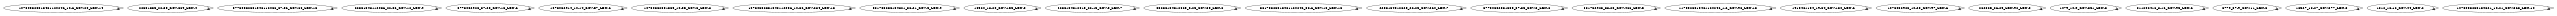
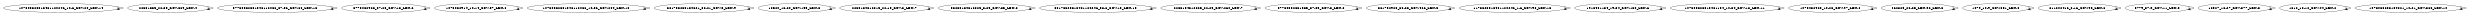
  digraph {
    "107303323313481120246_10-6_COV:20_LEN:14"
    "22331335_22-35_COV:369_LEN:4"
    "37730332331348112036_37-36_COV:68_LEN:13"
-   "22331348112036_22-36_COV:12_LEN:9"
    "3773032923_37-23_COV:13_LEN:6"
    "1073032914_10-14_COV:57_LEN:6"
-   "10730332331335_10-35_COV:3_LEN:8"
    "10730332331348112036_10-36_COV:284_LEN:13"
    "381733233134821_38-21_COV:5_LEN:9"
    "18520_18-20_COV:155_LEN:3"
    "2233134312815_22-15_COV:3_LEN:7"
    "33233134312825_3-25_COV:35_LEN:8"
    "38173323313481120246_38-6_COV:13_LEN:13"
    "2233134312825_22-25_COV:260_LEN:7"
    "37730332331335_37-35_COV:3_LEN:8"
    "381732923_38-23_COV:466_LEN:5"
    "1173323313481120246_1-6_COV:98_LEN:13"
    "1913481134_19-34_COV:130_LEN:6"
+   "107303323313481134_10-34_COV:18_LEN:11"
    "1073032923_10-23_COV:97_LEN:6"
    n21 [label="262825_26-25_LEN:92_LEN:3"]
    "1079_10-9_COV:351_LEN:3"
    "811202416_8-16_COV:95_LEN:6"
    "3779_37-9_COV:11_LEN:3"
    "18527_18-27_COV:377_LEN:3"
    "1812_18-12_COV:44_LEN:2"
    "1073033233134821_10-21_COV:363_LEN:10"
    "107303323313481120246_10-6_COV:20_LEN:14" -> "107303323313481120246_10-6_COV:20_LEN:14"
    "22331335_22-35_COV:369_LEN:4" -> "22331335_22-35_COV:369_LEN:4"
    "37730332331348112036_37-36_COV:68_LEN:13" -> "37730332331348112036_37-36_COV:68_LEN:13"
-   "22331348112036_22-36_COV:12_LEN:9" -> "22331348112036_22-36_COV:12_LEN:9"
    "3773032923_37-23_COV:13_LEN:6" -> "3773032923_37-23_COV:13_LEN:6"
    "1073032914_10-14_COV:57_LEN:6" -> "1073032914_10-14_COV:57_LEN:6"
-   "10730332331335_10-35_COV:3_LEN:8" -> "10730332331335_10-35_COV:3_LEN:8"
    "10730332331348112036_10-36_COV:284_LEN:13" -> "10730332331348112036_10-36_COV:284_LEN:13"
    "381733233134821_38-21_COV:5_LEN:9" -> "381733233134821_38-21_COV:5_LEN:9"
    "18520_18-20_COV:155_LEN:3" -> "18520_18-20_COV:155_LEN:3"
    "2233134312815_22-15_COV:3_LEN:7" -> "2233134312815_22-15_COV:3_LEN:7"
    "33233134312825_3-25_COV:35_LEN:8" -> "33233134312825_3-25_COV:35_LEN:8"
    "38173323313481120246_38-6_COV:13_LEN:13" -> "38173323313481120246_38-6_COV:13_LEN:13"
    "2233134312825_22-25_COV:260_LEN:7" -> "2233134312825_22-25_COV:260_LEN:7"
    "37730332331335_37-35_COV:3_LEN:8" -> "37730332331335_37-35_COV:3_LEN:8"
    "381732923_38-23_COV:466_LEN:5" -> "381732923_38-23_COV:466_LEN:5"
    "1173323313481120246_1-6_COV:98_LEN:13" -> "1173323313481120246_1-6_COV:98_LEN:13"
    "1913481134_19-34_COV:130_LEN:6" -> "1913481134_19-34_COV:130_LEN:6"
+   "107303323313481134_10-34_COV:18_LEN:11" -> "107303323313481134_10-34_COV:18_LEN:11"
    "1073032923_10-23_COV:97_LEN:6" -> "1073032923_10-23_COV:97_LEN:6"
    n21 -> n21
    "1079_10-9_COV:351_LEN:3" -> "1079_10-9_COV:351_LEN:3"
    "811202416_8-16_COV:95_LEN:6" -> "811202416_8-16_COV:95_LEN:6"
    "3779_37-9_COV:11_LEN:3" -> "3779_37-9_COV:11_LEN:3"
    "18527_18-27_COV:377_LEN:3" -> "18527_18-27_COV:377_LEN:3"
    "1812_18-12_COV:44_LEN:2" -> "1812_18-12_COV:44_LEN:2"
    "1073033233134821_10-21_COV:363_LEN:10" -> "1073033233134821_10-21_COV:363_LEN:10"
  }
